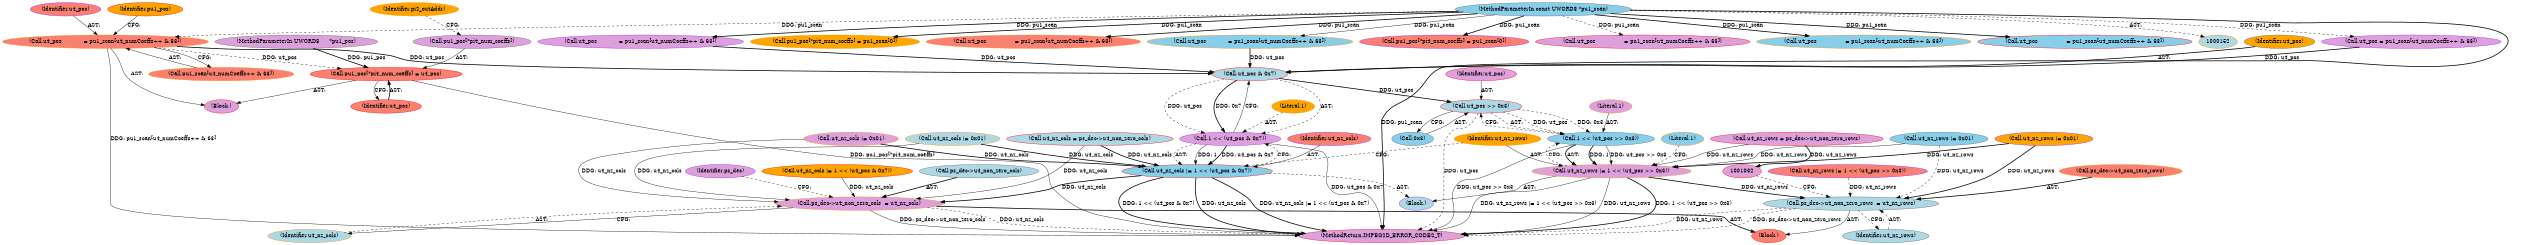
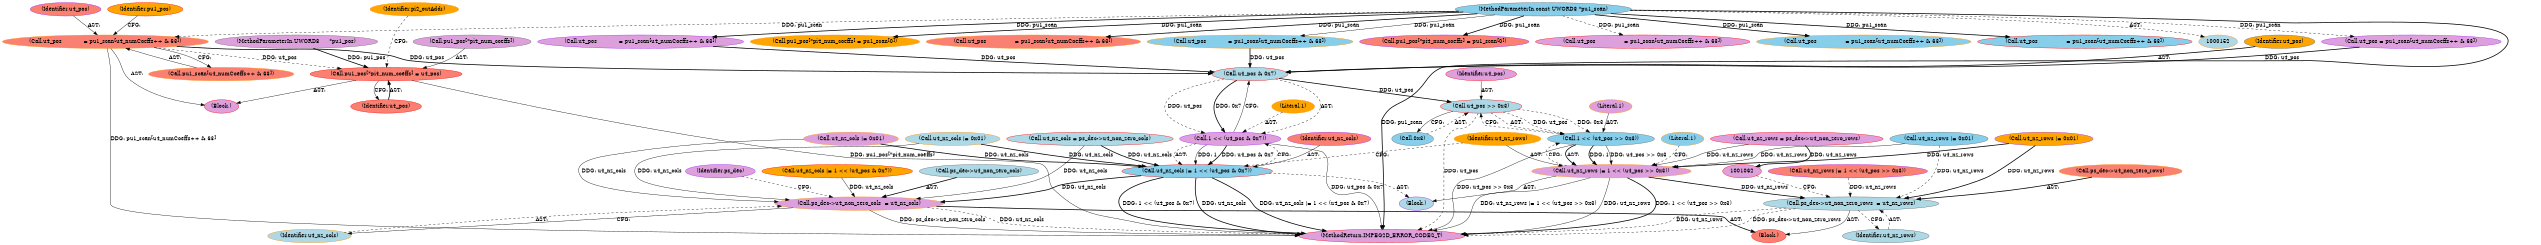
  digraph {
    node [color=darkorange fillcolor=plum style=filled]
    edge [style=bold]
    n1 [fillcolor=salmon label="(Call,u4_pos             = pu1_scan[u4_numCoeffs++ & 63])"]
    n2 [color=red fillcolor=salmon label="(Call,pu1_pos[*pi4_num_coeffs] = u4_pos)"]
    n3 [color=red fillcolor=lightblue label="(Call,u4_pos & 0x7)"]
    n4 [color=red label="(MethodReturn,IMPEG2D_ERROR_CODES_T)"]
    n5 [fillcolor=salmon label="(Call,pu1_scan[u4_numCoeffs++ & 63])"]
    n6 [color=red label="(Block,)"]
    n7 [color=red fillcolor=salmon label="(Identifier,u4_pos)"]
    n8 [color=purple label="(Call,1 << (u4_pos & 0x7))"]
    n9 [color=red fillcolor=lightblue label="(Call,u4_pos >> 0x3)"]
    n10 [color=gray40 fillcolor=skyblue label="(MethodParameterIn,const UWORD8 *pu1_scan)"]
    n11 [fillcolor=orange label="(Call,pu1_pos[*pi4_num_coeffs] = pu1_scan[0])"]
    n12 [color=purple label="(Call,u4_pos = pu1_scan[u4_numCoeffs++ & 63])"]
    n13 [fillcolor=salmon label="(Call,u4_pos                 = pu1_scan[u4_numCoeffs++ & 63])"]
    n14 [color=purple fillcolor=salmon label="(Call,pu1_pos[*pi4_num_coeffs] = pu1_scan[0])"]
    n15 [color=red label="(Call,u4_pos                 = pu1_scan[u4_numCoeffs++ & 63])"]
    n16 [color=purple label="(Call,u4_pos             = pu1_scan[u4_numCoeffs++ & 63])"]
    n17 [fillcolor=skyblue label="(Call,u4_pos                 = pu1_scan[u4_numCoeffs++ & 63])"]
    n18 [color=red fillcolor=skyblue label="(Call,u4_pos                 = pu1_scan[u4_numCoeffs++ & 63])"]
    n19 [fillcolor=skyblue label="(Call,u4_pos             = pu1_scan[u4_numCoeffs++ & 63])"]
    1000152 [fillcolor=lightblue]
    n21 [color=red fillcolor=skyblue label="(Call,u4_nz_cols |= 1 << (u4_pos & 0x7))"]
    n22 [color=gray40 fillcolor=skyblue label="(Call,1 << (u4_pos >> 0x3))"]
    n23 [color=gray40 fillcolor=skyblue label="(Call,0x3)"]
    n24 [label="(Call,ps_dec->u4_non_zero_cols  = u4_nz_cols)"]
    n25 [color=purple fillcolor=lightblue label="(Block,)"]
    n26 [color=red fillcolor=salmon label="(Block,)"]
    n27 [fillcolor=lightblue label="(Identifier,u4_nz_cols)"]
    n28 [label="(Call,u4_nz_rows |= 1 << (u4_pos >> 0x3))"]
    n29 [color=gray40 fillcolor=lightblue label="(Call,ps_dec->u4_non_zero_rows  = u4_nz_rows)"]
    n30 [color=gray40 fillcolor=lightblue label="(Identifier,u4_nz_rows)"]
    n31 [fillcolor=orange label="(Literal,1)"]
    n32 [fillcolor=lightblue label="(Call,u4_nz_cols |= 0x01)"]
    n33 [fillcolor=salmon label="(Call,ps_dec->u4_non_zero_rows)"]
    n34 [fillcolor=orange label="(Identifier,u4_nz_rows)"]
    n35 [color=purple fillcolor=salmon label="(Identifier,u4_pos)"]
    n36 [color=purple label="(Identifier,ps_dec)"]
    n37 [color=gray40 fillcolor=lightblue label="(Call,ps_dec->u4_non_zero_cols)"]
    n38 [color=red label="(Call,u4_nz_rows = ps_dec->u4_non_zero_rows)"]
    1001062 [color=red]
    n40 [color=red fillcolor=orange label="(Identifier,pu1_pos)"]
    n41 [color=red fillcolor=lightblue label="(Call,u4_nz_cols = ps_dec->u4_non_zero_cols)"]
    n42 [fillcolor=skyblue label="(Literal,1)"]
    n43 [color=red fillcolor=orange label="(Call,u4_nz_cols |= 1 << (u4_pos & 0x7))"]
    n44 [label="(Call,u4_nz_cols |= 0x01)"]
    n45 [color=purple fillcolor=salmon label="(Call,u4_nz_rows |= 1 << (u4_pos >> 0x3))"]
    n46 [color=purple fillcolor=salmon label="(Identifier,u4_nz_cols)"]
    n47 [color=gray40 label="(MethodParameterIn,UWORD8      *pu1_pos)"]
    n48 [label="(Literal,1)"]
    n49 [color=gray40 fillcolor=skyblue label="(Call,u4_nz_rows |= 0x01)"]
    n50 [color=purple fillcolor=orange label="(Call,u4_nz_rows |= 0x01)"]
    n51 [color=gray40 fillcolor=orange label="(Identifier,u4_pos)"]
    n52 [color=gray40 label="(Call,pu1_pos[*pi4_num_coeffs])"]
    n53 [color=red label="(Identifier,u4_pos)"]
    n54 [fillcolor=orange label="(Identifier,pi2_outAddr)"]
    n1 -> n2 [label="DDG: u4_pos" style=dashed]
    n1 -> n3 [label="DDG: u4_pos"]
    n1 -> n4 [label="DDG: pu1_scan[u4_numCoeffs++ & 63]" style=solid]
    n1 -> n5 [label="CFG: " style=solid]
    n1 -> n6 [label="AST: " style=solid]
    n2 -> n4 [label="DDG: pu1_pos[*pi4_num_coeffs]" style=solid]
    n2 -> n6 [label="AST: " style=solid]
    n2 -> n7 [label="CFG: " style=solid]
    n3 -> n8 [label="AST: " style=dashed]
    n3 -> n8 [label="DDG: u4_pos" style=dashed]
    n3 -> n8 [label="DDG: 0x7"]
    n3 -> n9 [label="DDG: u4_pos"]
    n5 -> n1 [label="AST: " style=solid]
    n7 -> n2 [label="AST: "]
    n8 -> n3 [label="CFG: " style=solid]
    n8 -> n4 [label="DDG: u4_pos & 0x7" style=solid]
    n8 -> n21 [label="AST: " style=dashed]
    n8 -> n21 [label="DDG: 1" style=solid]
    n8 -> n21 [label="DDG: u4_pos & 0x7"]
    n9 -> n4 [label="DDG: u4_pos" style=dashed]
    n9 -> n22 [label="AST: " style=dashed]
    n9 -> n22 [label="DDG: u4_pos" style=dashed]
    n9 -> n22 [label="DDG: 0x3" style=dashed]
    n9 -> n23 [label="CFG: " style=solid]
    n10 -> n1 [label="DDG: pu1_scan" style=dashed]
    n10 -> n4 [label="DDG: pu1_scan"]
    n10 -> n11 [label="DDG: pu1_scan"]
    n10 -> n12 [label="DDG: pu1_scan" style=dashed]
    n10 -> n13 [label="DDG: pu1_scan"]
    n10 -> n14 [label="DDG: pu1_scan"]
    n10 -> n15 [label="DDG: pu1_scan" style=dashed]
    n10 -> n16 [label="DDG: pu1_scan"]
    n10 -> n17 [label="DDG: pu1_scan"]
    n10 -> n18 [label="DDG: pu1_scan"]
    n10 -> n19 [label="DDG: pu1_scan" style=solid]
    n10 -> 1000152 [label="AST: " style=dashed]
    n12 -> n3 [label="DDG: u4_pos"]
    n16 -> n3 [label="DDG: u4_pos"]
    n19 -> n3 [label="DDG: u4_pos"]
    n21 -> n4 [label="DDG: u4_nz_cols"]
    n21 -> n4 [label="DDG: u4_nz_cols |= 1 << (u4_pos & 0x7)"]
    n21 -> n4 [label="DDG: 1 << (u4_pos & 0x7)"]
    n21 -> n8 [label="CFG: " style=dashed]
    n21 -> n24 [label="DDG: u4_nz_cols"]
    n21 -> n25 [label="AST: " style=dashed]
    n22 -> n4 [label="DDG: u4_pos >> 0x3" style=solid]
    n22 -> n9 [label="CFG: " style=dashed]
    n22 -> n28 [label="AST: "]
    n22 -> n28 [label="DDG: 1"]
    n22 -> n28 [label="DDG: u4_pos >> 0x3" style=solid]
-   n23 -> n9 [label="AST: " style=solid]
+   n23 -> n9 [label="AST: " style=dashed]
    n24 -> n4 [label="DDG: ps_dec->u4_non_zero_cols" style=solid]
    n24 -> n4 [label="DDG: u4_nz_cols" style=dashed]
    n24 -> n26 [label="AST: "]
    n24 -> n27 [label="CFG: " style=solid]
    n27 -> n24 [label="AST: " style=dashed]
    n28 -> n4 [label="DDG: 1 << (u4_pos >> 0x3)"]
    n28 -> n4 [label="DDG: u4_nz_rows |= 1 << (u4_pos >> 0x3)" style=solid]
    n28 -> n4 [label="DDG: u4_nz_rows" style=solid]
    n28 -> n22 [label="CFG: " style=dashed]
    n28 -> n25 [label="AST: " style=solid]
    n28 -> n29 [label="DDG: u4_nz_rows"]
    n29 -> n4 [label="DDG: ps_dec->u4_non_zero_rows" style=dashed]
    n29 -> n4 [label="DDG: u4_nz_rows" style=dashed]
    n29 -> n26 [label="AST: " style=solid]
    n29 -> n30 [label="CFG: " style=dashed]
    n30 -> n29 [label="AST: " style=dashed]
    n31 -> n8 [label="AST: " style=dashed]
    n32 -> n21 [label="DDG: u4_nz_cols"]
    n32 -> n24 [label="DDG: u4_nz_cols" style=solid]
    n33 -> n29 [label="AST: "]
    n34 -> n21 [label="CFG: " style=dashed]
    n34 -> n28 [label="AST: " style=solid]
    n35 -> n1 [label="AST: " style=solid]
    n36 -> n24 [label="CFG: " style=dashed]
    n37 -> n24 [label="AST: "]
    n38 -> n28 [label="DDG: u4_nz_rows" style=solid]
    n38 -> 1001062 [label="DDG: u4_nz_rows"]
    1001062 -> n29 [label="CFG: " style=dashed]
    n40 -> n1 [label="CFG: " style=solid]
    n41 -> n21 [label="DDG: u4_nz_cols"]
    n41 -> n24 [label="DDG: u4_nz_cols" style=solid]
    n42 -> n28 [label="CFG: " style=dashed]
    n43 -> n24 [label="DDG: u4_nz_cols" style=solid]
    n44 -> n21 [label="DDG: u4_nz_cols"]
    n44 -> n24 [label="DDG: u4_nz_cols" style=solid]
    n45 -> n29 [label="DDG: u4_nz_rows" style=dashed]
    n46 -> n21 [label="AST: " style=solid]
    n47 -> n2 [label="DDG: pu1_pos"]
    n48 -> n22 [label="AST: " style=solid]
    n49 -> n28 [label="DDG: u4_nz_rows" style=solid]
    n49 -> n29 [label="DDG: u4_nz_rows" style=dashed]
    n50 -> n28 [label="DDG: u4_nz_rows"]
    n50 -> n29 [label="DDG: u4_nz_rows"]
    n51 -> n3 [label="AST: "]
    n52 -> n2 [label="AST: " style=solid]
    n53 -> n9 [label="AST: " style=solid]
-   n54 -> n52 [label="CFG: " style=dashed]
+   n54 -> n2 [label="CFG: " style=dashed]
  }
